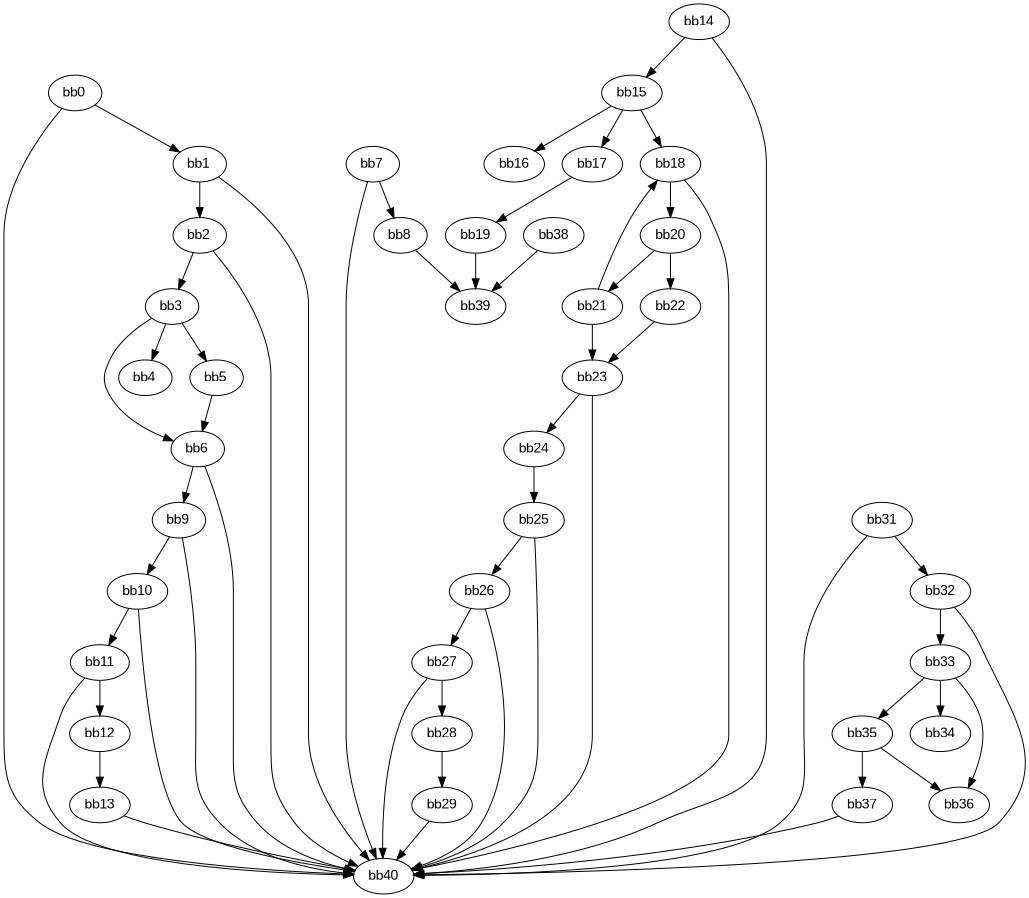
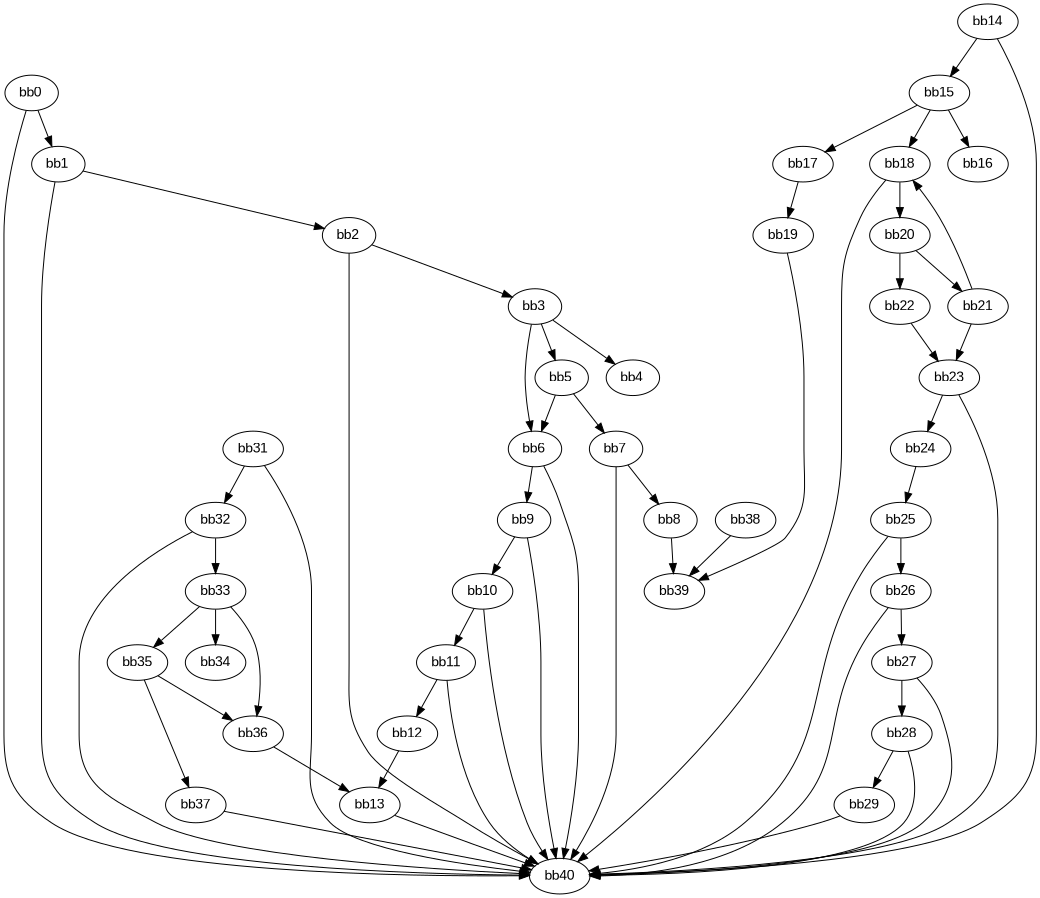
  digraph {
    fontname="Liberation Sans"
    node [fontname="Liberation Sans"]
    edge [fontname="Liberation Sans"]
    n1 [label="bb0\l"]
    n2 [label="bb1\l"]
    n3 [label="bb40\l"]
    n4 [label="bb2\l"]
    n5 [label="bb3\l"]
    n6 [label="bb4\l"]
    n7 [label="bb5\l"]
    n8 [label="bb6\l"]
    n9 [label="bb7\l"]
    n10 [label="bb9\l"]
    n11 [label="bb8\l"]
    n12 [label="bb10\l"]
    n13 [label="bb39\l"]
    n14 [label="bb11\l"]
    n15 [label="bb12\l"]
    n16 [label="bb13\l"]
    n17 [label="bb14\l"]
    n18 [label="bb15\l"]
    n19 [label="bb16\l"]
    n20 [label="bb17\l"]
    n21 [label="bb18\l"]
    n22 [label="bb19\l"]
    n23 [label="bb20\l"]
    n24 [label="bb21\l"]
    n25 [label="bb22\l"]
    n26 [label="bb23\l"]
    n27 [label="bb24\l"]
    n28 [label="bb25\l"]
    n29 [label="bb26\l"]
    n30 [label="bb27\l"]
    n31 [label="bb28\l"]
    n32 [label="bb29\l"]
    n33 [label="bb31\l"]
    n34 [label="bb32\l"]
    n35 [label="bb33\l"]
    n36 [label="bb34\l"]
    n37 [label="bb35\l"]
    n38 [label="bb36\l"]
    n39 [label="bb37\l"]
    n40 [label="bb38\l"]
    n1 -> n2
    n1 -> n3
    n2 -> n3
    n2 -> n4
    n4 -> n3
    n4 -> n5
    n5 -> n6
    n5 -> n7
    n5 -> n8
    n7 -> n8
+   n7 -> n9
    n8 -> n3
    n8 -> n10
    n9 -> n3
    n9 -> n11
    n10 -> n3
    n10 -> n12
    n11 -> n13
    n12 -> n3
    n12 -> n14
    n14 -> n3
    n14 -> n15
    n15 -> n16
    n16 -> n3
    n17 -> n3
    n17 -> n18
    n18 -> n19
    n18 -> n20
    n18 -> n21
    n20 -> n22
    n21 -> n3
    n21 -> n23
    n22 -> n13
    n23 -> n24
    n23 -> n25
    n24 -> n21
    n24 -> n26
    n25 -> n26
    n26 -> n3
    n26 -> n27
    n27 -> n28
    n28 -> n3
    n28 -> n29
    n29 -> n3
    n29 -> n30
    n30 -> n3
    n30 -> n31
+   n31 -> n3
    n31 -> n32
    n32 -> n3
    n33 -> n3
    n33 -> n34
    n34 -> n3
    n34 -> n35
    n35 -> n36
    n35 -> n37
    n35 -> n38
    n37 -> n38
    n37 -> n39
+   n38 -> n16
    n39 -> n3
    n40 -> n13
  }
